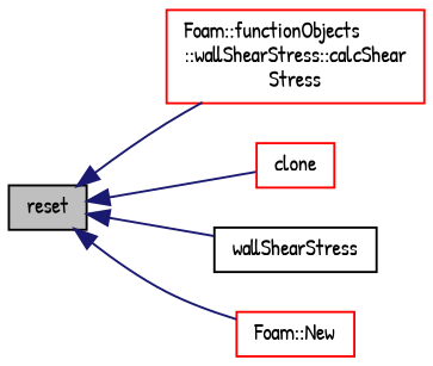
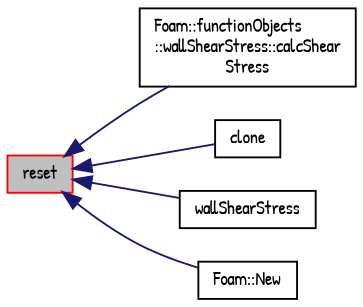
  digraph {
    fontname="Patrick Hand"
    rankdir=LR
    node [color=black fontname="Patrick Hand" fontsize=10 shape=record]
    edge [color=midnightblue dir=back fontname="Patrick Hand" fontsize=10 labelfontname=Helvetica labelfontsize=10 style=solid]
-   n1 [fillcolor=grey75 fontcolor=black height=0.2 label=reset style=filled width=0.4]
-   n2 [color=red height=0.2 label="Foam::functionObjects\l::wallShearStress::calcShear\lStress" width=0.4]
-   n3 [color=red height=0.2 label=clone width=0.4]
+   n1 [color=red fillcolor=grey75 fontcolor=black height=0.2 label=reset style=filled width=0.4]
+   n2 [height=0.2 label="Foam::functionObjects\l::wallShearStress::calcShear\lStress" width=0.4]
+   n3 [height=0.2 label=clone width=0.4]
    n4 [height=0.2 label=wallShearStress width=0.4]
-   n5 [color=red height=0.2 label="Foam::New" width=0.4]
+   n5 [height=0.2 label="Foam::New" width=0.4]
    n1 -> n2
    n1 -> n3
    n1 -> n4
    n1 -> n5
  }
